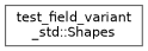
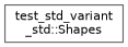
  digraph {
    rankdir=TB
-   n1 [color=grey40 fillcolor=white fontname=Helvetica fontsize=10 height=0.2 label="test_field_variant\l_std::Shapes" shape=box style=filled width=0.4]
+   n1 [color=grey40 fillcolor=white fontname=Helvetica fontsize=10 height=0.2 label="test_std_variant\l_std::Shapes" shape=box style=filled width=0.4]
  }
